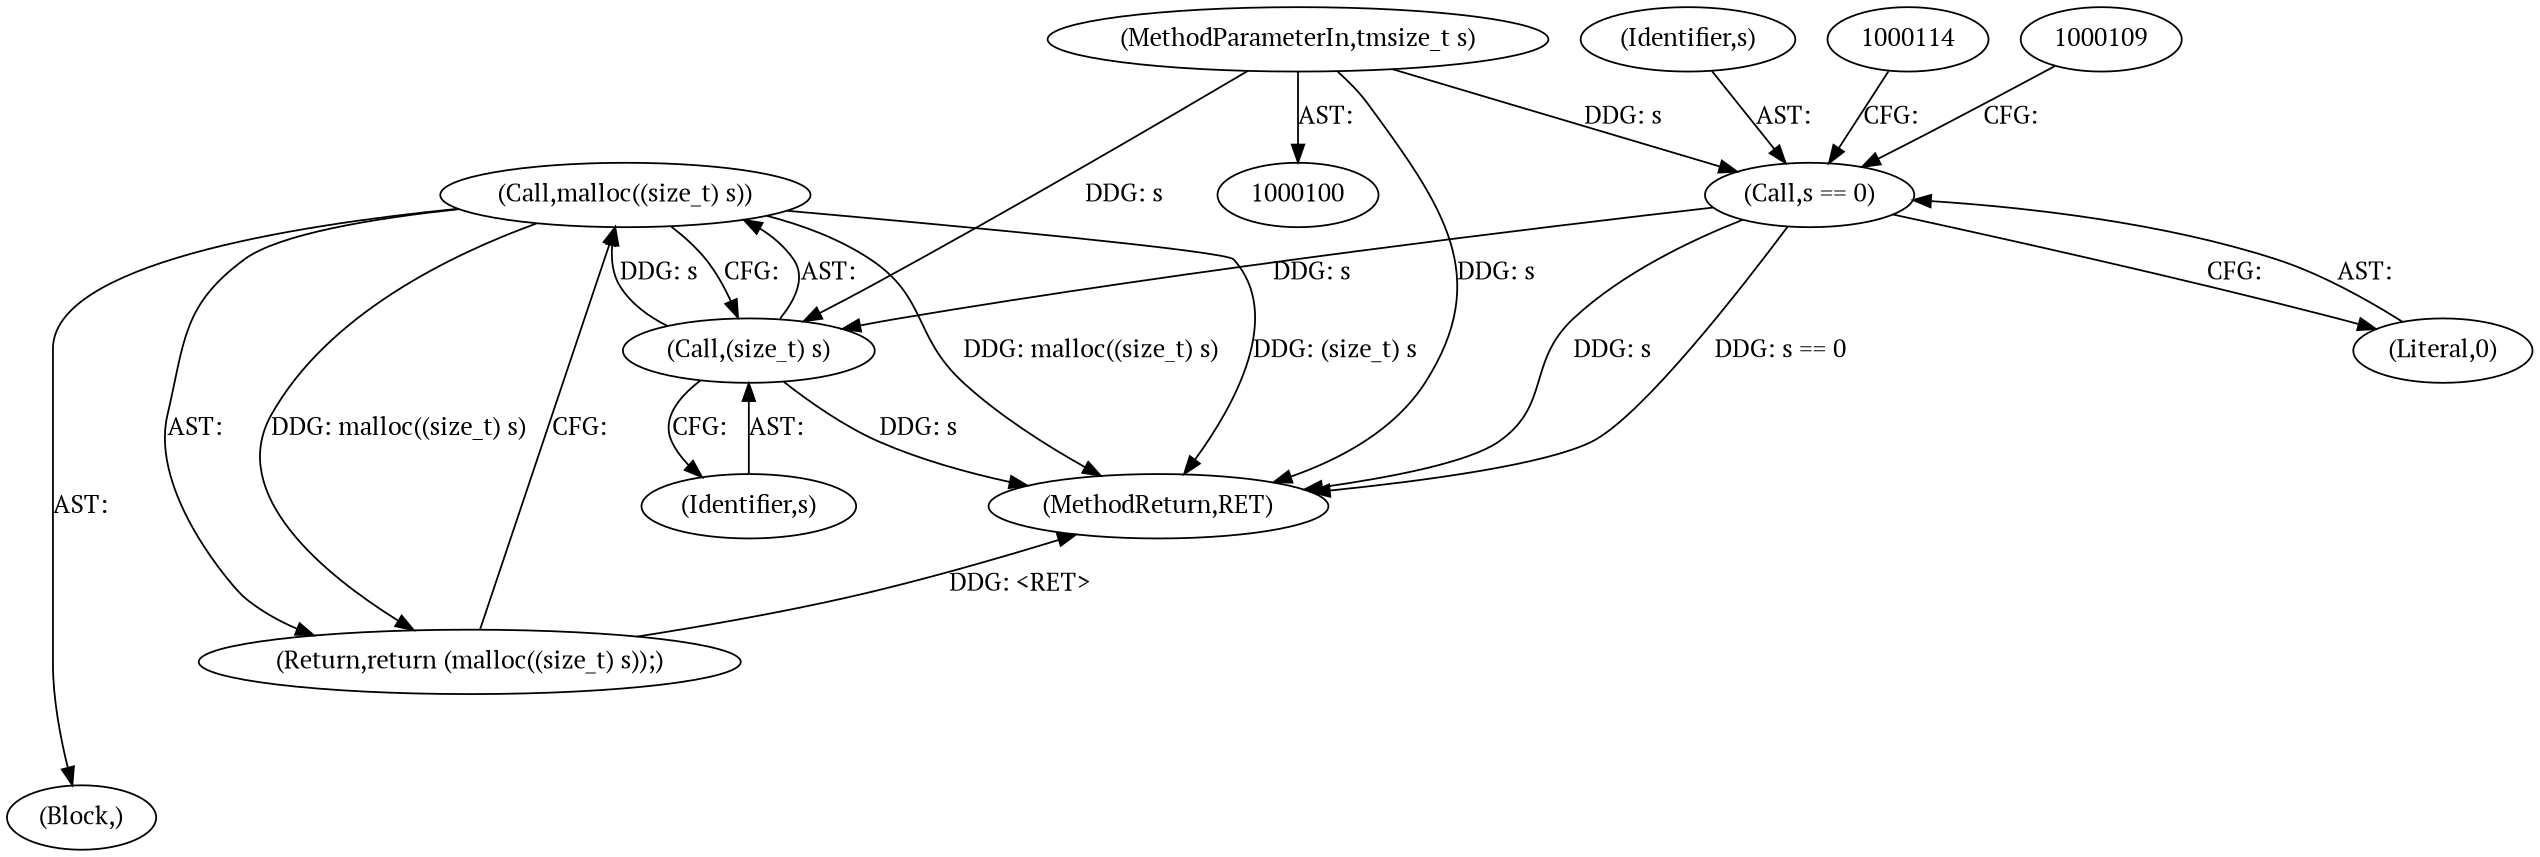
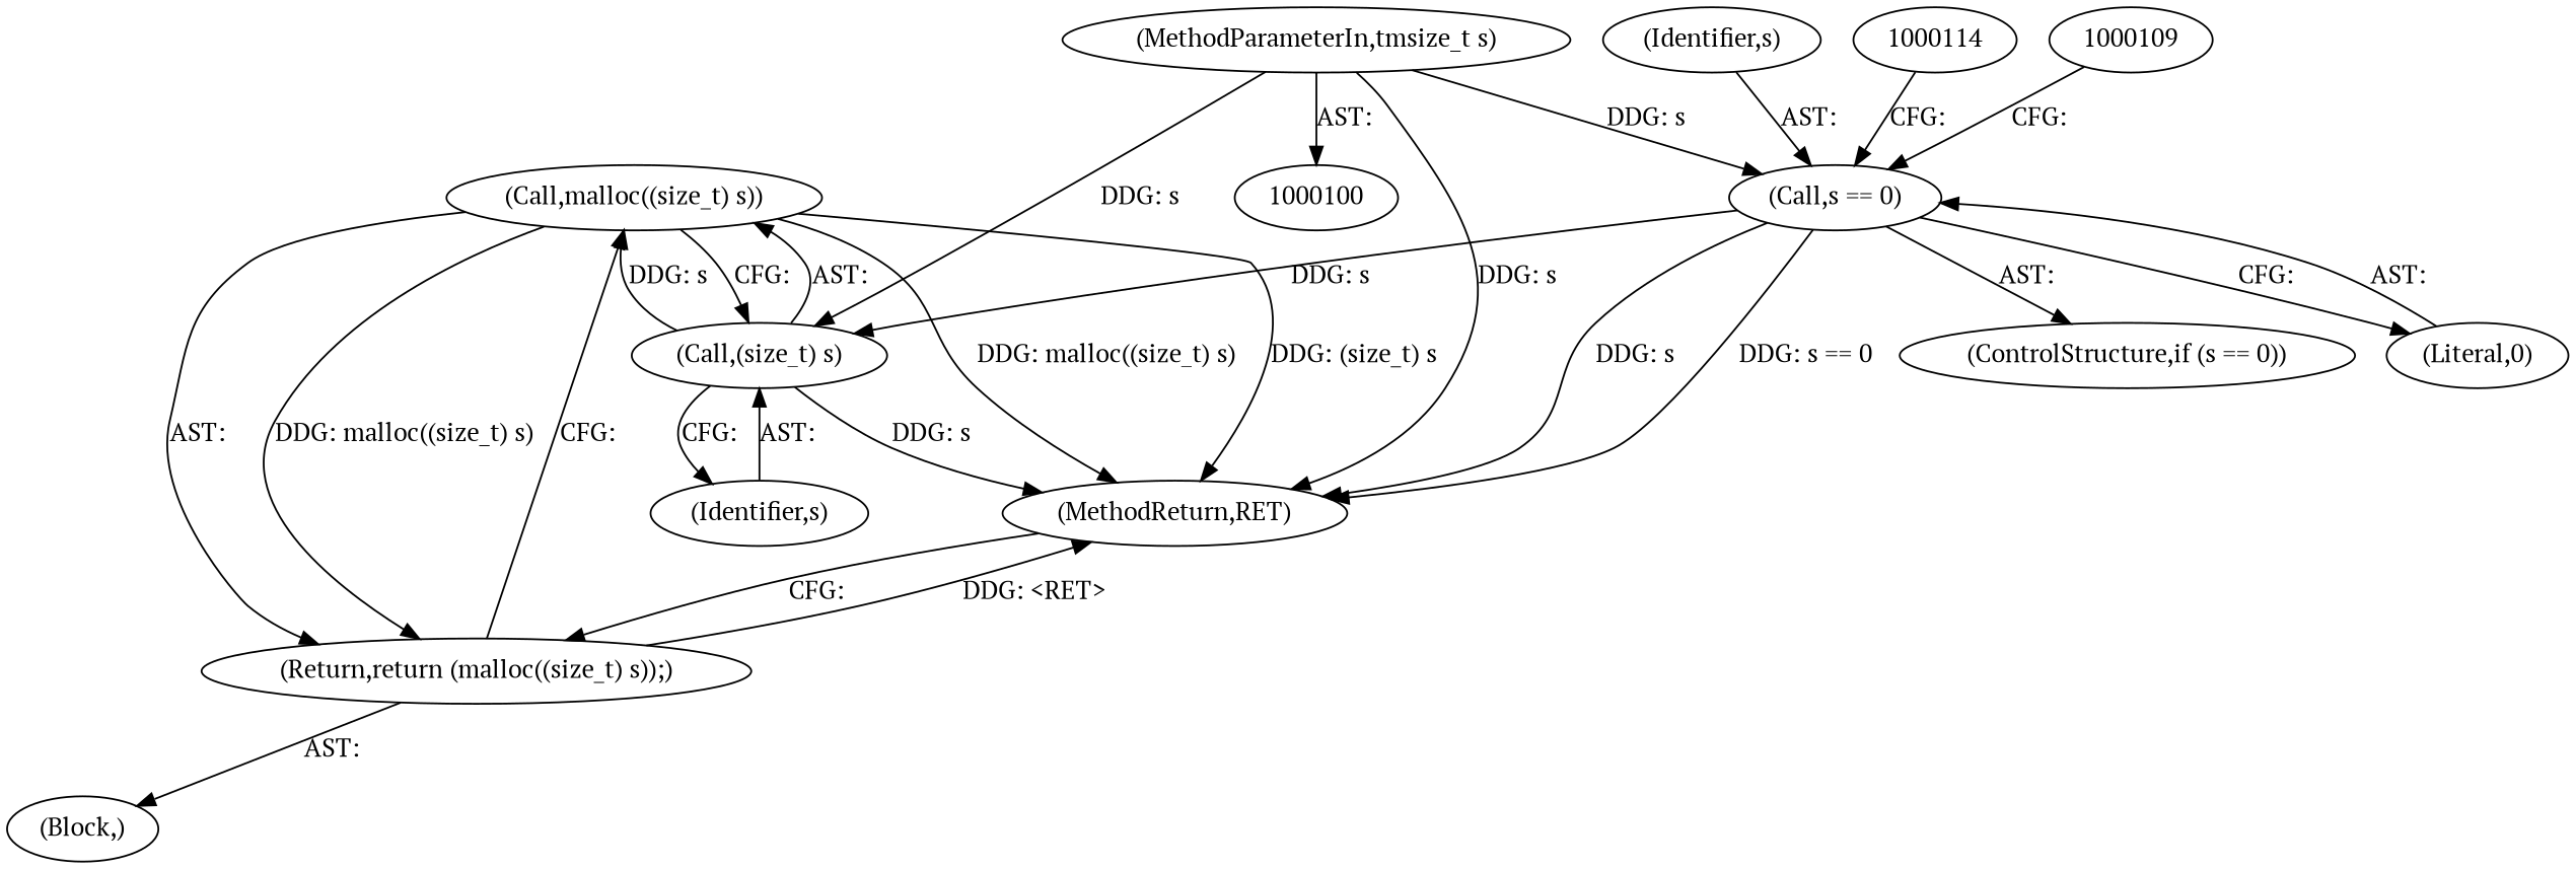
  digraph {
    fontname="PT Serif"
    node [fontname="PT Serif"]
    edge [fontname="PT Serif"]
    n1 [label="(Call,malloc((size_t) s))"]
    n2 [label="(Call,(size_t) s)"]
    n3 [label="(Return,return (malloc((size_t) s));)"]
    n4 [label="(MethodReturn,RET)"]
    n5 [label="(Identifier,s)"]
    n6 [label="(Block,)"]
    n7 [label="(Call,s == 0)"]
+   n8 [label="(ControlStructure,if (s == 0))"]
    n9 [label="(Literal,0)"]
    n10 [label="(MethodParameterIn,tmsize_t s)"]
    1000100
    n12 [label="(Identifier,s)"]
    1000114
    1000109
    n1 -> n2 [label="CFG: "]
    n1 -> n3 [label="AST: "]
    n1 -> n3 [label="DDG: malloc((size_t) s)"]
    n1 -> n4 [label="DDG: malloc((size_t) s)"]
    n1 -> n4 [label="DDG: (size_t) s"]
    n2 -> n1 [label="AST: "]
    n2 -> n1 [label="DDG: s"]
    n2 -> n4 [label="DDG: s"]
    n2 -> n5 [label="CFG: "]
    n3 -> n1 [label="CFG: "]
    n3 -> n4 [label="DDG: <RET>"]
-   n1 -> n6 [label="AST: "]
+   n3 -> n6 [label="AST: "]
+   n4 -> n3 [label="CFG: "]
    n5 -> n2 [label="AST: "]
    n7 -> n2 [label="DDG: s"]
    n7 -> n4 [label="DDG: s == 0"]
    n7 -> n4 [label="DDG: s"]
+   n7 -> n8 [label="AST: "]
    n7 -> n9 [label="CFG: "]
    n9 -> n7 [label="AST: "]
    n10 -> n2 [label="DDG: s"]
    n10 -> n4 [label="DDG: s"]
    n10 -> n7 [label="DDG: s"]
    n10 -> 1000100 [label="AST: "]
    n12 -> n7 [label="AST: "]
    1000114 -> n7 [label="CFG: "]
    1000109 -> n7 [label="CFG: "]
  }
